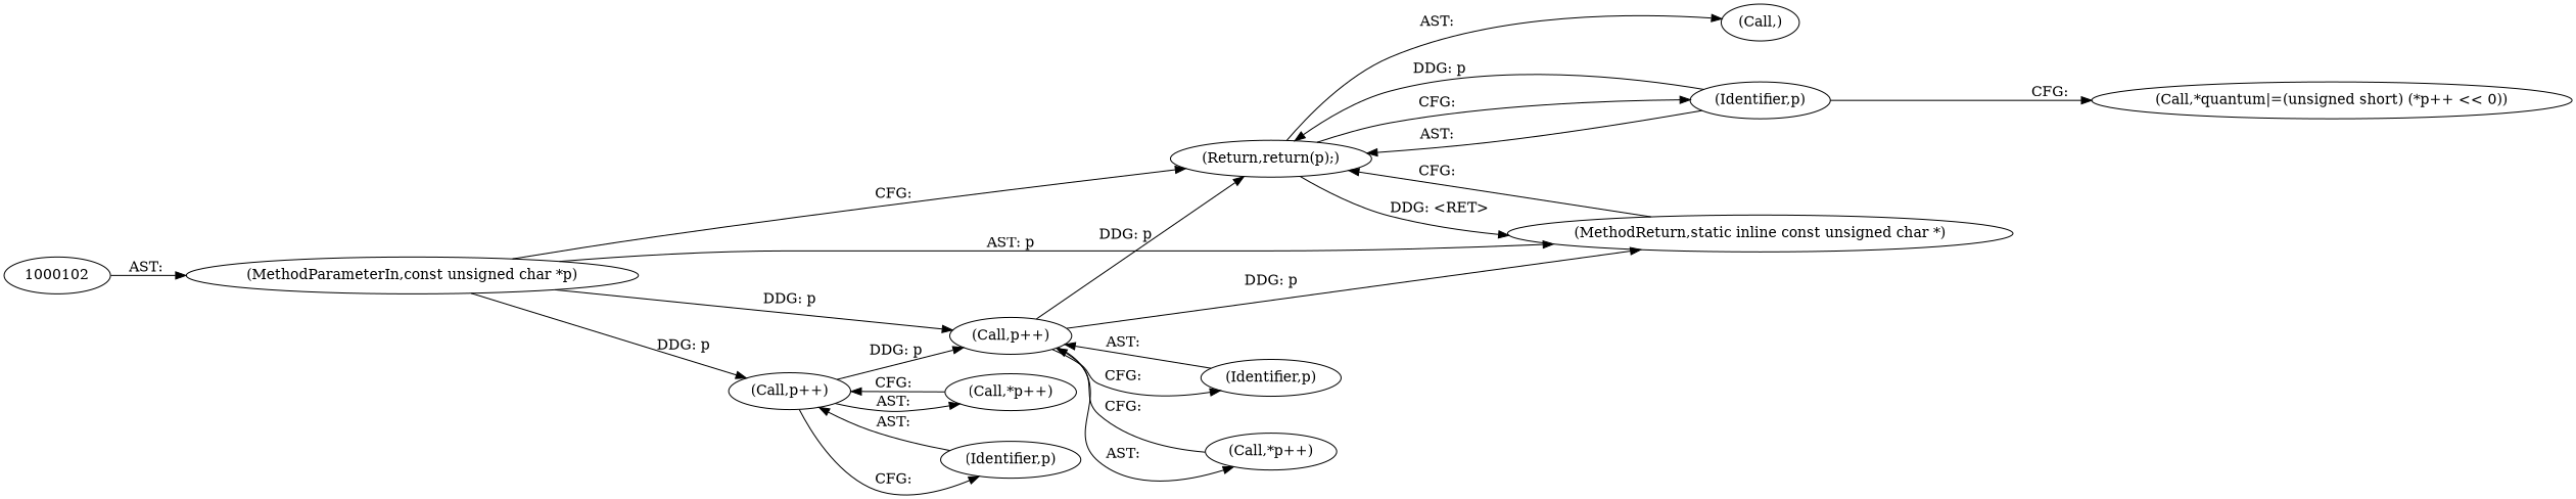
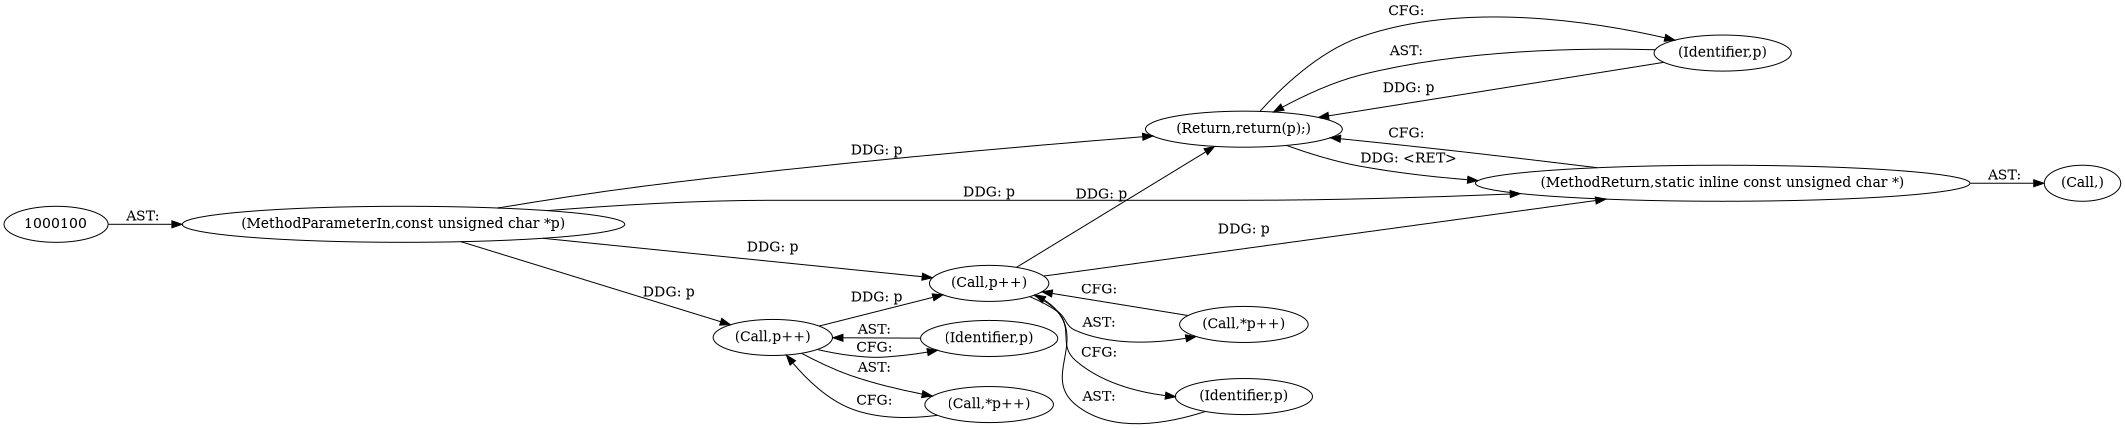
  digraph {
    rankdir=LR
    n1 [label="(Return,return(p);)"]
    n2 [label="(Identifier,p)"]
    n3 [label="(Call,)"]
    n4 [label="(MethodReturn,static inline const unsigned char *)"]
-   n5 [label="(Call,*quantum|=(unsigned short) (*p++ << 0))"]
    n6 [label="(Call,p++)"]
    n7 [label="(Identifier,p)"]
    n8 [label="(Call,*p++)"]
    n9 [label="(Call,p++)"]
    n10 [label="(Call,*p++)"]
    n11 [label="(Identifier,p)"]
    n12 [label="(MethodParameterIn,const unsigned char *p)"]
-   1000100 [label=1000102]
+   1000100
    n1 -> n2 [label="CFG: "]
-   n1 -> n3 [label="AST: "]
+   n4 -> n3 [label="AST: "]
    n1 -> n4 [label="DDG: <RET>"]
    n2 -> n1 [label="AST: "]
    n2 -> n1 [label="DDG: p"]
-   n2 -> n5 [label="CFG: "]
    n4 -> n1 [label="CFG: "]
    n6 -> n1 [label="DDG: p"]
    n6 -> n4 [label="DDG: p"]
    n6 -> n7 [label="CFG: "]
    n6 -> n8 [label="AST: "]
    n7 -> n6 [label="AST: "]
    n8 -> n6 [label="CFG: "]
    n9 -> n6 [label="DDG: p"]
    n9 -> n10 [label="AST: "]
    n9 -> n11 [label="CFG: "]
    n10 -> n9 [label="CFG: "]
    n11 -> n9 [label="AST: "]
-   n12 -> n1 [label="CFG: "]
-   n12 -> n4 [label="AST: p"]
+   n12 -> n1 [label="DDG: p"]
+   n12 -> n4 [label="DDG: p"]
    n12 -> n6 [label="DDG: p"]
    n12 -> n9 [label="DDG: p"]
    1000100 -> n12 [label="AST: "]
  }
